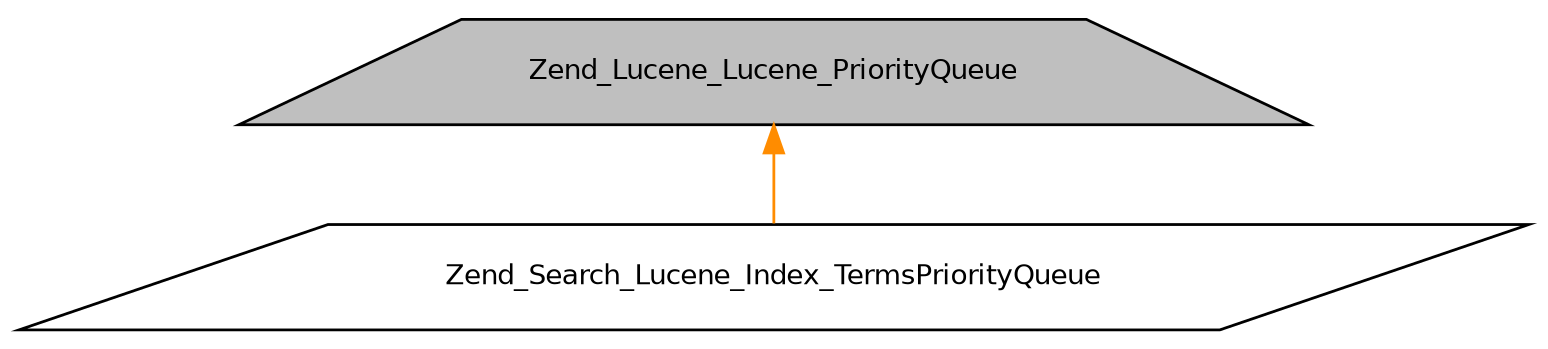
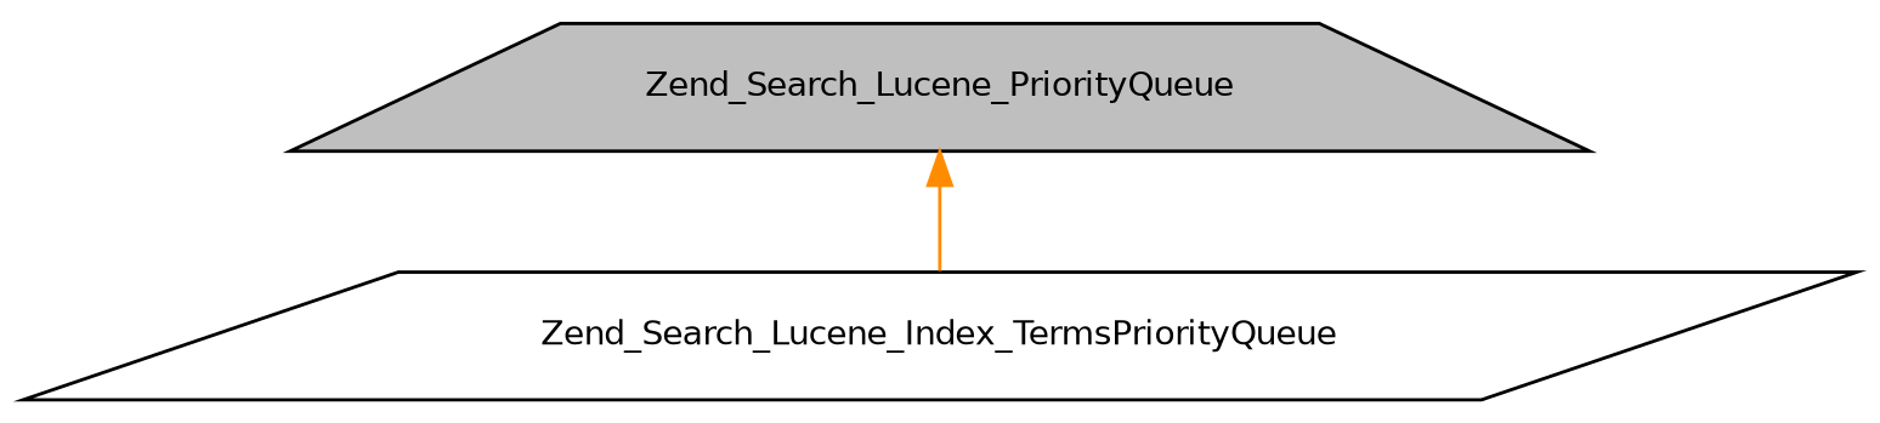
  digraph {
    node [color=black fontname=Helvetica fontsize=10 style=filled]
-   n1 [fillcolor=grey75 fontcolor=black height=0.2 label=Zend_Lucene_Lucene_PriorityQueue shape=trapezium width=0.4]
+   n1 [fillcolor=grey75 fontcolor=black height=0.2 label=Zend_Search_Lucene_PriorityQueue shape=trapezium width=0.4]
    n2 [fillcolor=white height=0.2 label=Zend_Search_Lucene_Index_TermsPriorityQueue shape=parallelogram width=0.4]
    n1 -> n2 [color=darkorange dir=back fontname=Helvetica fontsize=10 labelfontname=Helvetica labelfontsize=10 style=solid]
  }
